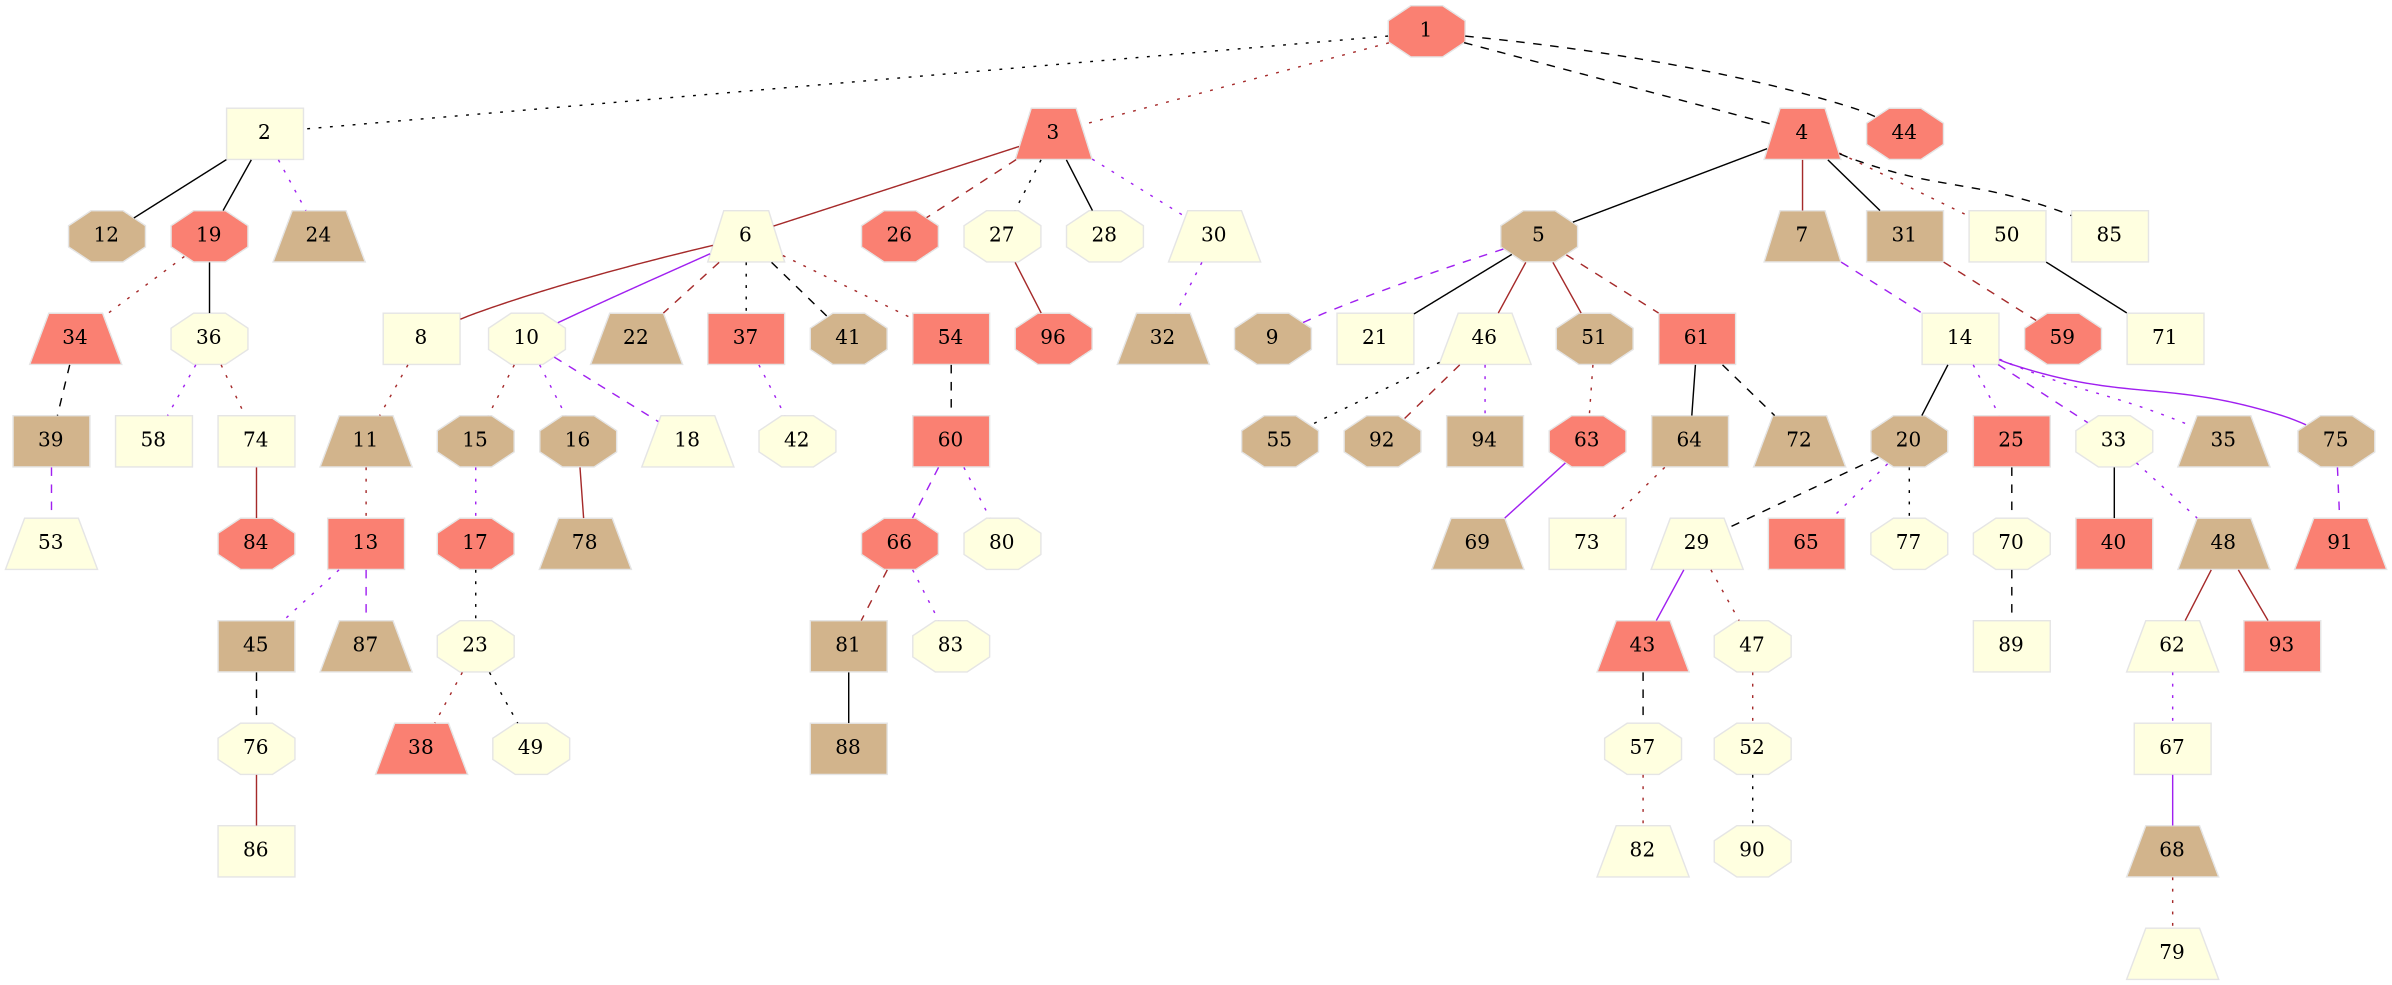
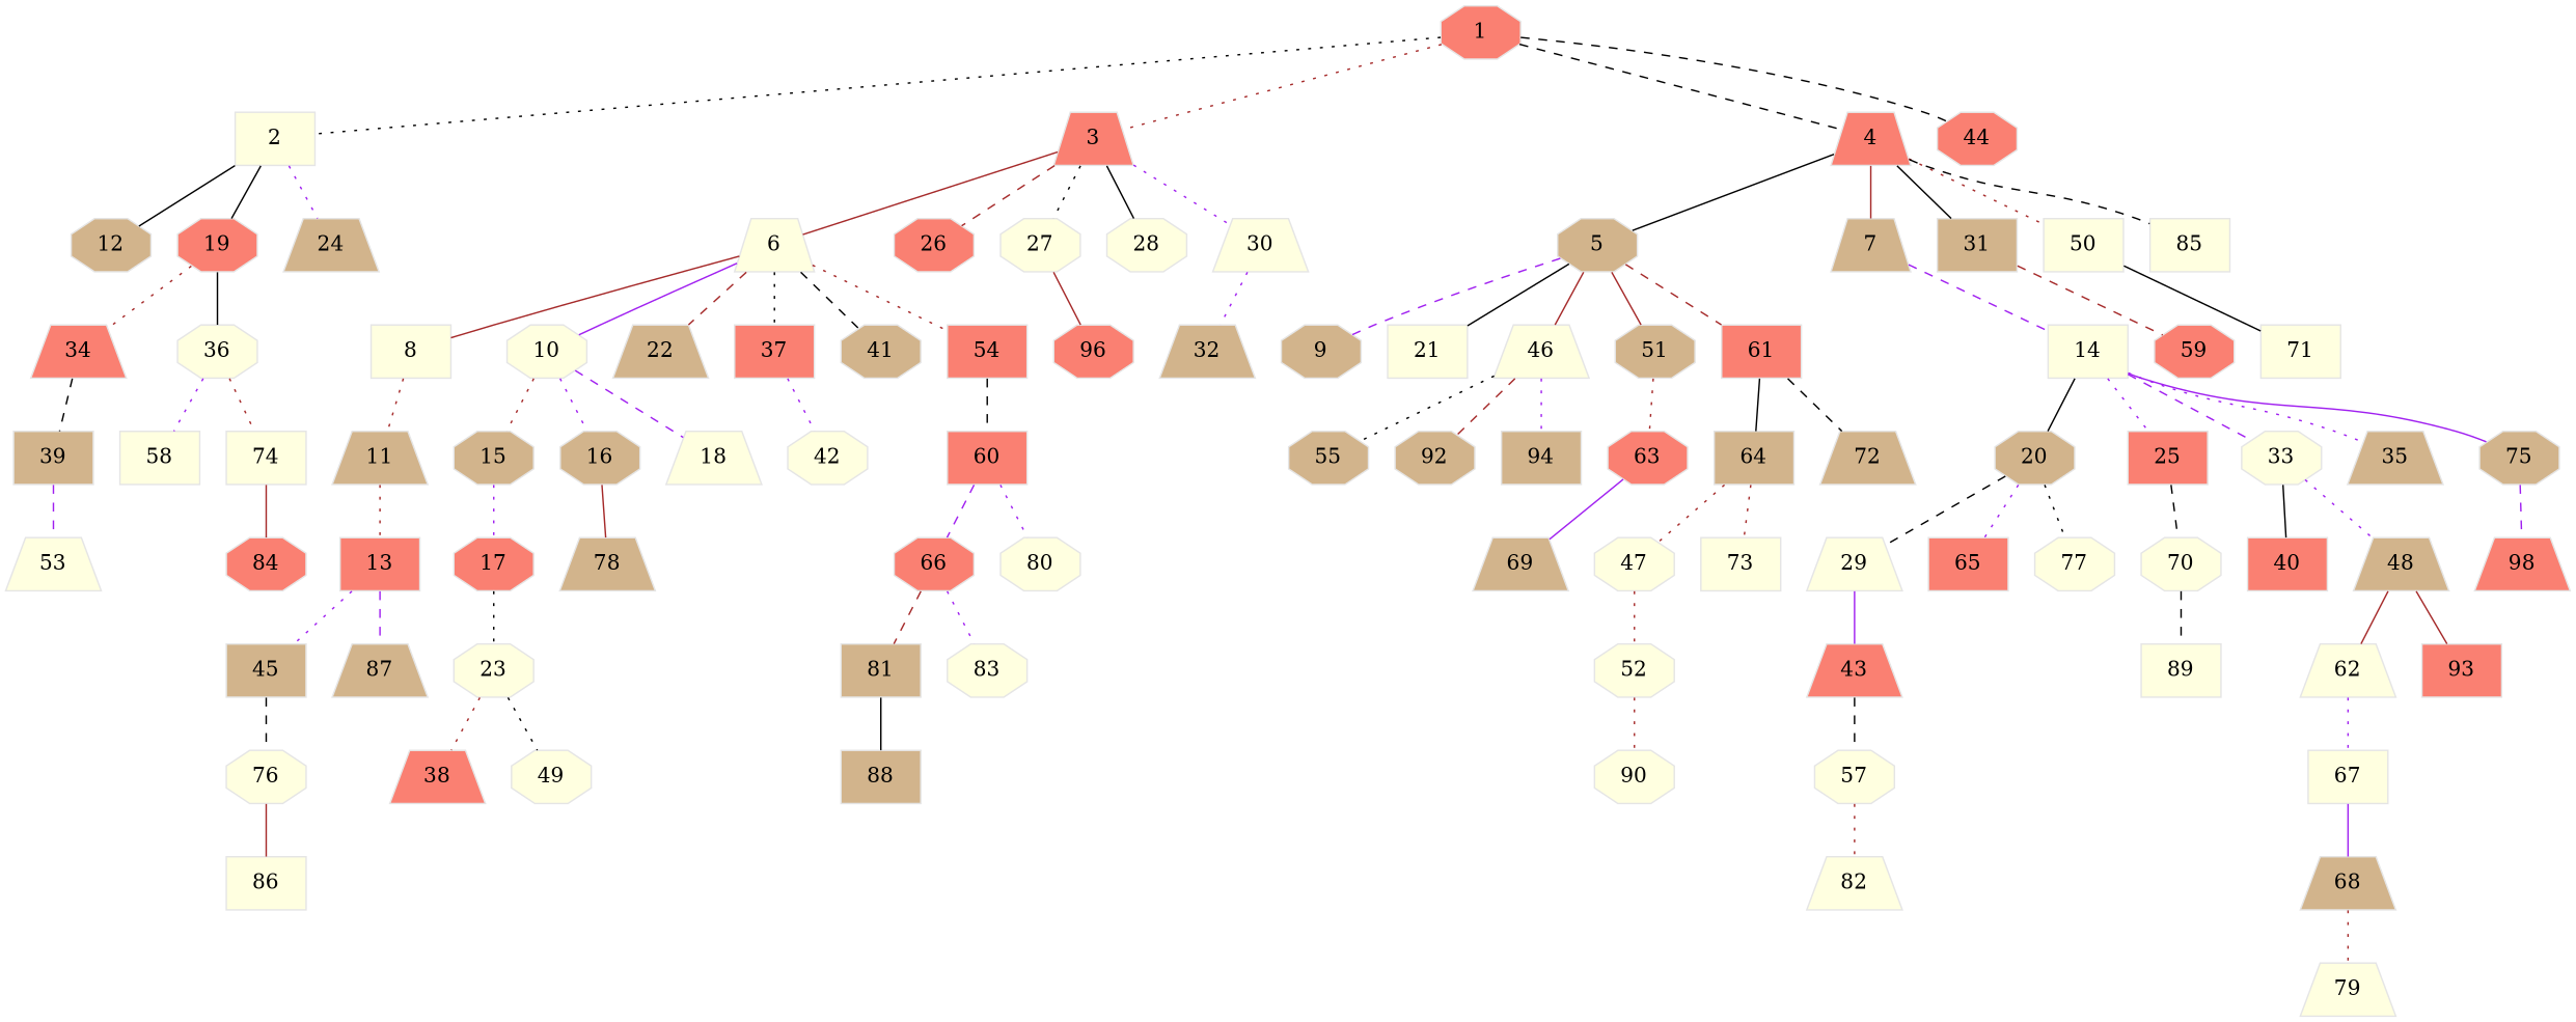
  graph {
    node [color=gray90 fillcolor=lightyellow shape=octagon style=filled]
    edge [color=brown style=dotted]
    1 [fillcolor=salmon]
    2 [shape=box]
    3 [fillcolor=salmon shape=trapezium]
    4 [fillcolor=salmon shape=trapezium]
    44 [fillcolor=salmon]
    12 [fillcolor=tan]
    19 [fillcolor=salmon]
    24 [fillcolor=tan shape=trapezium]
    6 [shape=trapezium]
    26 [fillcolor=salmon]
    27
    28
    30 [shape=trapezium]
    5 [fillcolor=tan]
    7 [fillcolor=tan shape=trapezium]
    31 [fillcolor=tan shape=box]
    50 [shape=box]
    85 [shape=box]
    34 [fillcolor=salmon shape=trapezium]
    36
    8 [shape=box]
    10
    22 [fillcolor=tan shape=trapezium]
    37 [fillcolor=salmon shape=box]
    41 [fillcolor=tan]
    54 [fillcolor=salmon shape=box]
    n27 [fillcolor=salmon label=96]
    32 [fillcolor=tan shape=trapezium]
    9 [fillcolor=tan]
    21 [shape=box]
    46 [shape=trapezium]
    51 [fillcolor=tan]
    61 [fillcolor=salmon shape=box]
    14 [shape=box]
    59 [fillcolor=salmon]
    71 [shape=box]
    55 [fillcolor=tan]
    92 [fillcolor=tan]
    94 [fillcolor=tan shape=box]
    63 [fillcolor=salmon]
    64 [fillcolor=tan shape=box]
    72 [fillcolor=tan shape=trapezium]
    11 [fillcolor=tan shape=trapezium]
    15 [fillcolor=tan]
    16 [fillcolor=tan]
    18 [shape=trapezium]
    42
    60 [fillcolor=salmon shape=box]
    20 [fillcolor=tan]
    25 [fillcolor=salmon shape=box]
    33
    35 [fillcolor=tan shape=trapezium]
    75 [fillcolor=tan]
    13 [fillcolor=salmon shape=box]
    17 [fillcolor=salmon]
    78 [fillcolor=tan shape=trapezium]
    45 [fillcolor=tan shape=box]
    87 [fillcolor=tan shape=trapezium]
    76
    29 [shape=trapezium]
    65 [fillcolor=salmon shape=box]
    77
    70
    40 [fillcolor=salmon shape=box]
    48 [fillcolor=tan shape=trapezium]
-   91 [fillcolor=salmon shape=trapezium]
+   91 [fillcolor=salmon shape=trapezium label=98]
    23
    38 [fillcolor=salmon shape=trapezium]
    49
    39 [fillcolor=tan shape=box]
    58 [shape=box]
    74 [shape=box]
    43 [fillcolor=salmon shape=trapezium]
    47
    89 [shape=box]
    57
    52
    62 [shape=trapezium]
    93 [fillcolor=salmon shape=box]
    53 [shape=trapezium]
    84 [fillcolor=salmon]
    82 [shape=trapezium]
    86 [shape=box]
    90
    67 [shape=box]
    69 [fillcolor=tan shape=trapezium]
    66 [fillcolor=salmon]
    80
    81 [fillcolor=tan shape=box]
    83
    73 [shape=box]
    68 [fillcolor=tan shape=trapezium]
    88 [fillcolor=tan shape=box]
    79 [shape=trapezium]
    1 -- 2 [color=black]
    1 -- 3
    1 -- 4 [color=black style=dashed]
    1 -- 44 [color=black style=dashed]
    2 -- 12 [color=black style=solid]
    2 -- 19 [color=black style=solid]
    2 -- 24 [color=purple]
    3 -- 6 [style=solid]
    3 -- 26 [style=dashed]
    3 -- 27 [color=black]
    3 -- 28 [color=black style=solid]
    3 -- 30 [color=purple]
    4 -- 5 [color=black style=solid]
    4 -- 7 [style=solid]
    4 -- 31 [color=black style=solid]
    4 -- 50
    4 -- 85 [color=black style=dashed]
    19 -- 34
    19 -- 36 [color=black style=solid]
    6 -- 8 [style=solid]
    6 -- 10 [color=purple style=solid]
    6 -- 22 [style=dashed]
    6 -- 37 [color=black]
    6 -- 41 [color=black style=dashed]
    6 -- 54
    27 -- n27 [style=solid]
    30 -- 32 [color=purple]
    5 -- 9 [color=purple style=dashed]
    5 -- 21 [color=black style=solid]
    5 -- 46 [style=solid]
    5 -- 51 [style=solid]
    5 -- 61 [style=dashed]
    7 -- 14 [color=purple style=dashed]
    31 -- 59 [style=dashed]
    50 -- 71 [color=black style=solid]
    34 -- 39 [color=black style=dashed]
    36 -- 58 [color=purple]
    36 -- 74
    8 -- 11
    10 -- 15
    10 -- 16 [color=purple]
    10 -- 18 [color=purple style=dashed]
    37 -- 42 [color=purple]
    54 -- 60 [color=black style=dashed]
    46 -- 55 [color=black]
    46 -- 92 [style=dashed]
    46 -- 94 [color=purple]
    51 -- 63
    61 -- 64 [color=black style=solid]
    61 -- 72 [color=black style=dashed]
    14 -- 20 [color=black style=solid]
    14 -- 25 [color=purple]
    14 -- 33 [color=purple style=dashed]
    14 -- 35 [color=purple]
    14 -- 75 [color=purple style=solid]
    63 -- 69 [color=purple style=solid]
    64 -- 73
    11 -- 13
    15 -- 17 [color=purple]
    16 -- 78 [style=solid]
    60 -- 66 [color=purple style=dashed]
    60 -- 80 [color=purple]
    20 -- 29 [color=black style=dashed]
    20 -- 65 [color=purple]
    20 -- 77 [color=black]
    25 -- 70 [color=black style=dashed]
    33 -- 40 [color=black style=solid]
    33 -- 48 [color=purple]
    75 -- 91 [color=purple style=dashed]
    13 -- 45 [color=purple]
    13 -- 87 [color=purple style=dashed]
    17 -- 23 [color=black]
    45 -- 76 [color=black style=dashed]
    76 -- 86 [style=solid]
    29 -- 43 [color=purple style=solid]
-   29 -- 47
+   64 -- 47
    70 -- 89 [color=black style=dashed]
    48 -- 62 [style=solid]
    48 -- 93 [style=solid]
    23 -- 38
    23 -- 49 [color=black]
    39 -- 53 [color=purple style=dashed]
    74 -- 84 [style=solid]
    43 -- 57 [color=black style=dashed]
    47 -- 52
    57 -- 82
-   52 -- 90 [color=black]
+   52 -- 90
    62 -- 67 [color=purple]
    67 -- 68 [color=purple style=solid]
    66 -- 81 [style=dashed]
    66 -- 83 [color=purple]
    81 -- 88 [color=black style=solid]
    68 -- 79
  }
